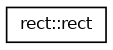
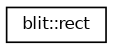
  digraph {
    rankdir=TB
-   n1 [color=black fillcolor=white fontname=Helvetica fontsize=10 height=0.2 label="rect::rect" shape=record style=filled width=0.4]
+   n1 [color=black fillcolor=white fontname=Helvetica fontsize=10 height=0.2 label="blit::rect" shape=record style=filled width=0.4]
  }
